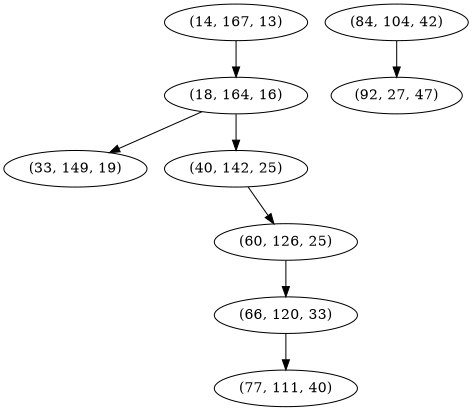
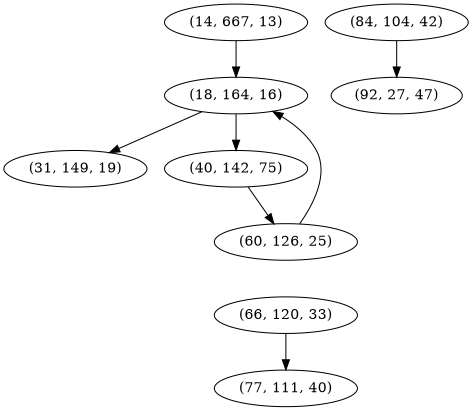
  digraph {
-   "(14, 167, 13)"
+   "(14, 167, 13)" [label="(14, 667, 13)"]
    "(18, 164, 16)"
-   "(33, 149, 19)"
-   "(40, 142, 25)"
+   "(33, 149, 19)" [label="(31, 149, 19)"]
+   "(40, 142, 25)" [label="(40, 142, 75)"]
    n5 [label="(60, 126, 25)"]
    "(66, 120, 33)"
    "(77, 111, 40)"
    n8 [label="(92, 27, 47)"]
    "(84, 104, 42)"
    "(14, 167, 13)" -> "(18, 164, 16)"
    "(18, 164, 16)" -> "(33, 149, 19)"
    "(18, 164, 16)" -> "(40, 142, 25)"
    "(40, 142, 25)" -> n5
-   n5 -> "(66, 120, 33)"
+   n5 -> "(18, 164, 16)"
    "(66, 120, 33)" -> "(77, 111, 40)"
    "(84, 104, 42)" -> n8
  }
